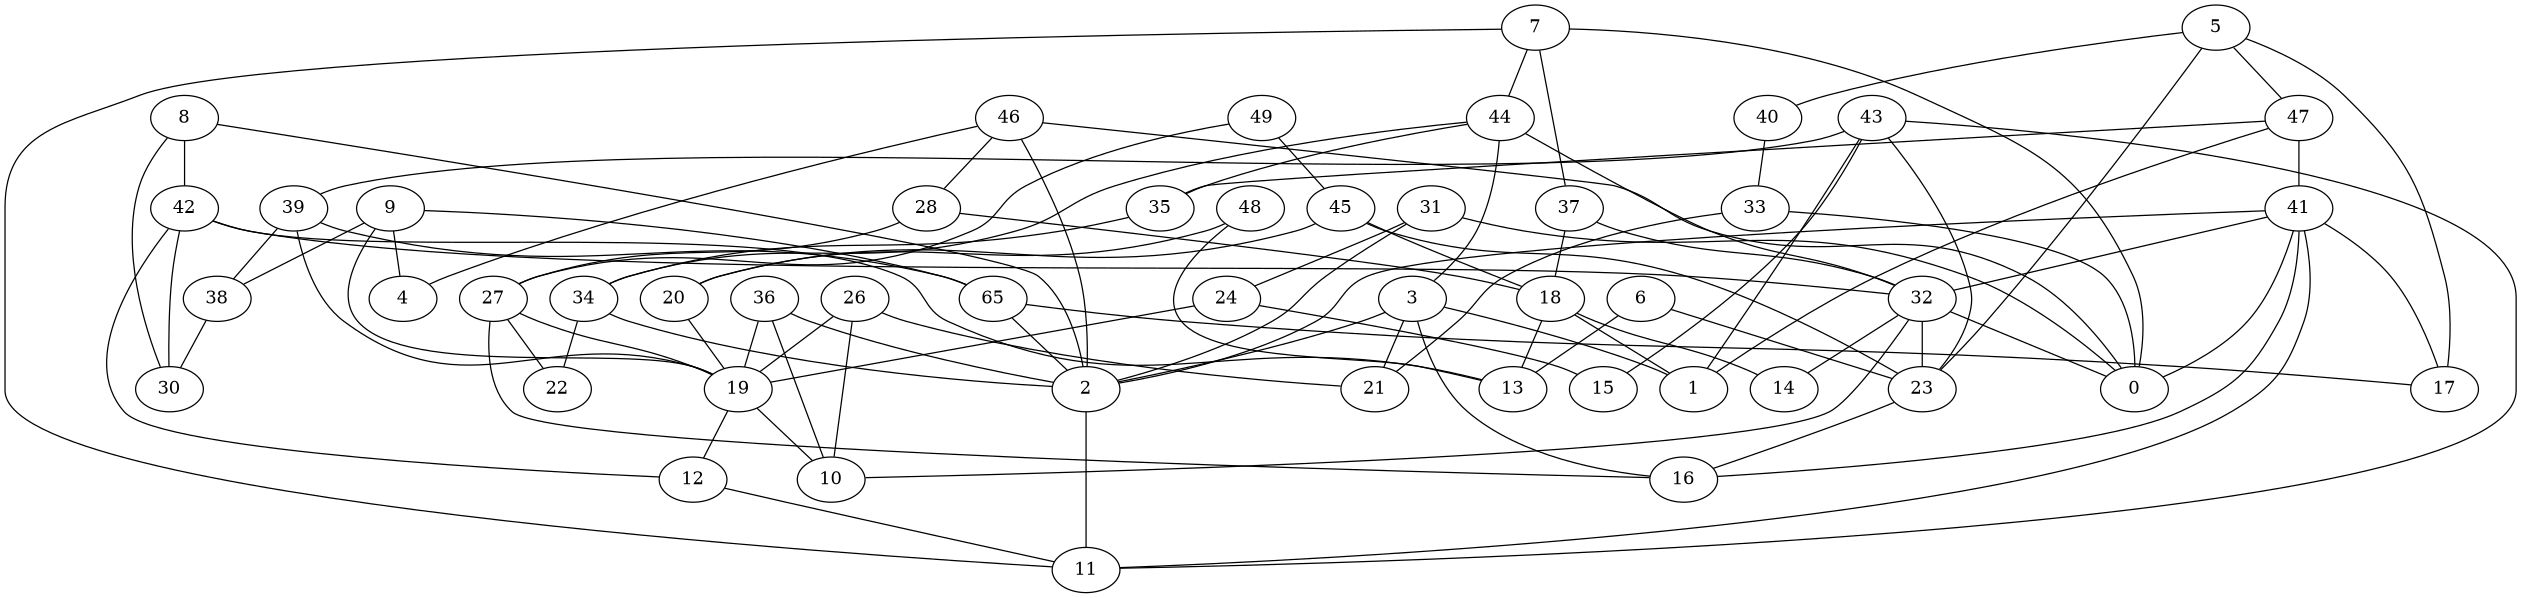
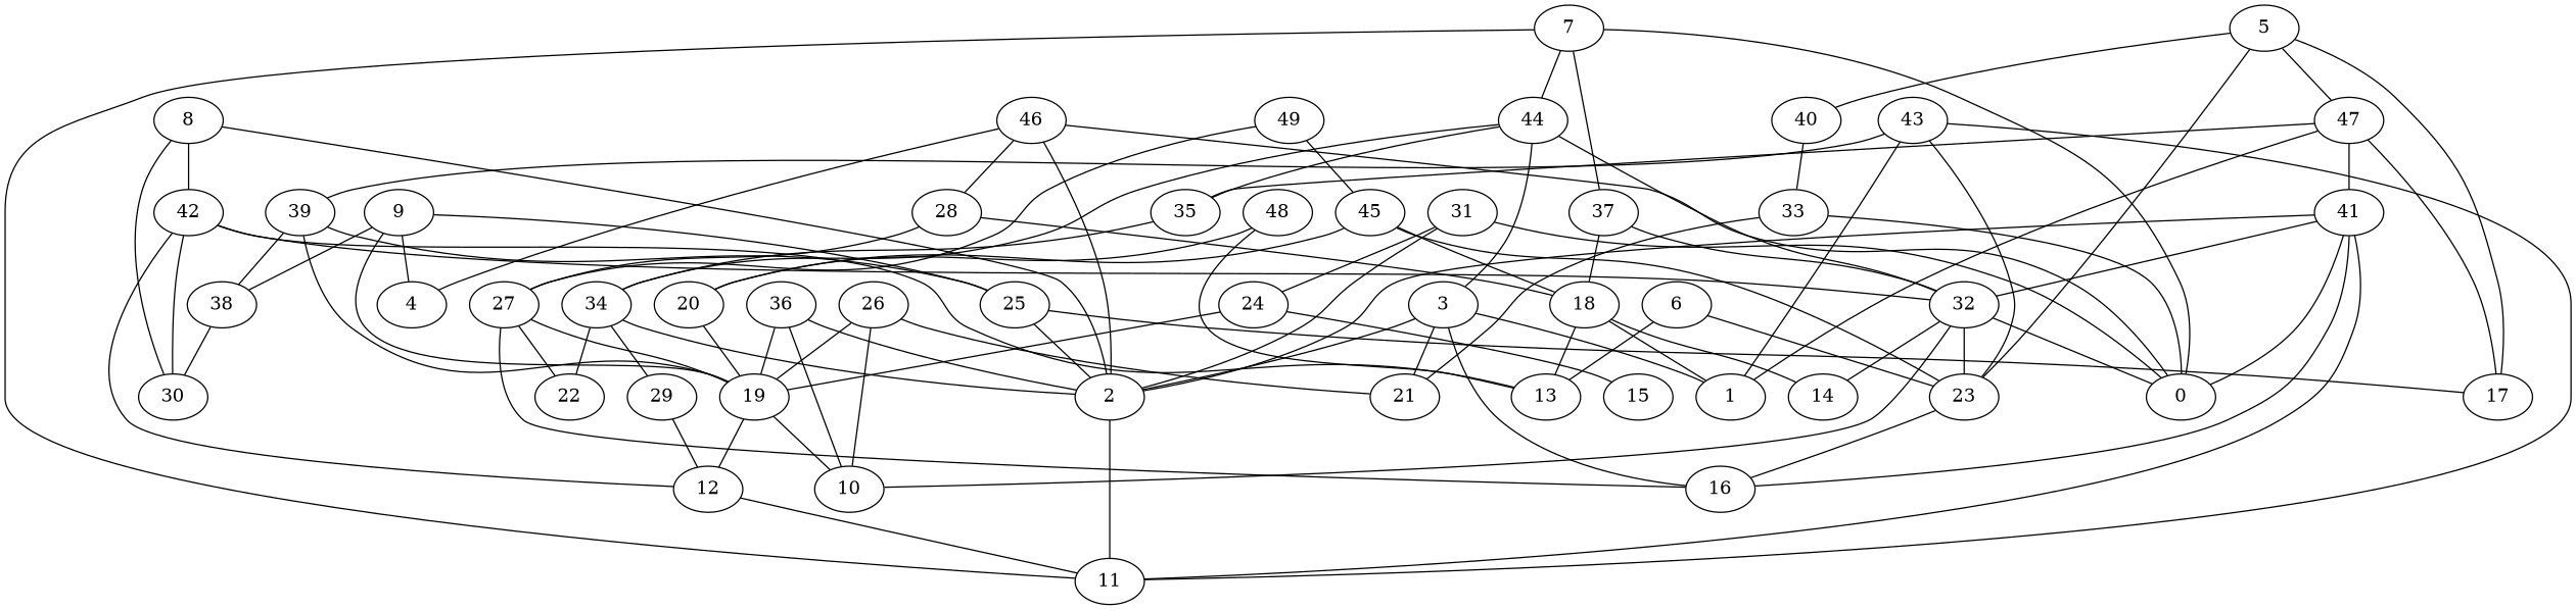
  digraph {
    edge [color=black dir=none]
    33
    21
    0
    44
    35
    34
    3
    32
    2
+   29
    22
    16
    1
    10
    23
    14
    12
    11
    19
    46
    4
    28
    18
    13
    24
    15
    8
    42
    30
    38
-   25 [label=65]
+   25
    17
    6
    45
    20
    31
    48
    39
    47
    41
    5
    40
    36
    9
    27
    49
    43
    7
    37
    26
    subgraph sub_1 {
      33
      21
      0
      44
      35
      34
      3
      32
      2
+     29
      22
      16
      1
      10
      23
      14
      12
      11
      19
      46
      4
      28
      18
      13
      24
      15
      8
      42
      30
      38
      25
      17
      6
      45
      20
      31
      48
      39
      47
      41
      5
      40
      36
      9
      27
      49
      43
      7
      37
      26
    }
    33 -> 21
    33 -> 0
    44 -> 35
    44 -> 34
    44 -> 3
    44 -> 32
    35 -> 34
    34 -> 2
+   34 -> 29
    34 -> 22
    3 -> 21
    3 -> 2
    3 -> 16
    3 -> 1
    32 -> 0
    32 -> 10
    32 -> 23
    32 -> 14
    2 -> 11
+   29 -> 12
    23 -> 16
    12 -> 11
    19 -> 10
    19 -> 12
    46 -> 0
    46 -> 2
    46 -> 4
    46 -> 28
    28 -> 18
    28 -> 27
    18 -> 1
    18 -> 14
    18 -> 13
    24 -> 19
    24 -> 15
    8 -> 2
    8 -> 42
    8 -> 30
    42 -> 32
    42 -> 12
    42 -> 13
    42 -> 30
    38 -> 30
    25 -> 2
    25 -> 17
    6 -> 23
    6 -> 13
    45 -> 23
    45 -> 18
    45 -> 20
    20 -> 19
    31 -> 0
    31 -> 2
    31 -> 24
    48 -> 13
    48 -> 20
    39 -> 19
    39 -> 38
    39 -> 25
    47 -> 35
    47 -> 1
-   41 -> 17
+   47 -> 17
    47 -> 41
    41 -> 0
    41 -> 32
    41 -> 2
    41 -> 16
    41 -> 11
    5 -> 23
    5 -> 17
    5 -> 47
    5 -> 40
    40 -> 33
    36 -> 2
    36 -> 10
    36 -> 19
    9 -> 19
    9 -> 4
    9 -> 38
    9 -> 25
    27 -> 22
    27 -> 16
    27 -> 19
    49 -> 45
    49 -> 27
    43 -> 1
    43 -> 23
    43 -> 11
-   43 -> 15
    43 -> 39
    7 -> 0
    7 -> 44
    7 -> 11
    7 -> 37
    37 -> 32
    37 -> 18
    26 -> 21
    26 -> 10
    26 -> 19
  }
